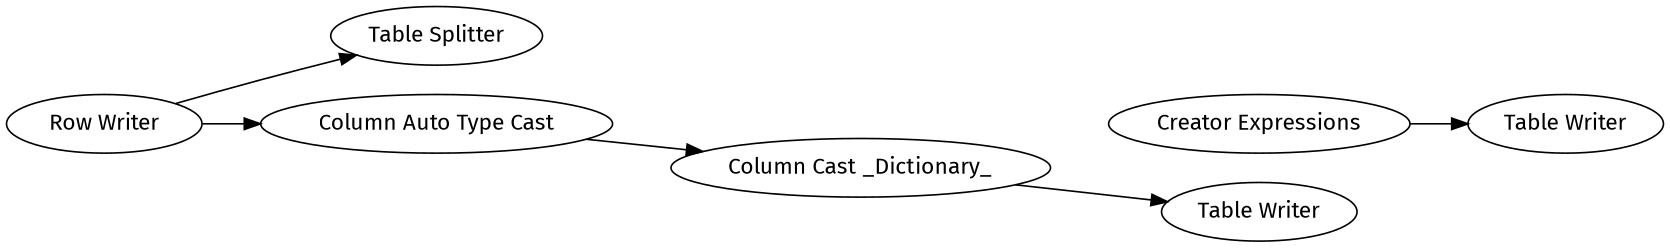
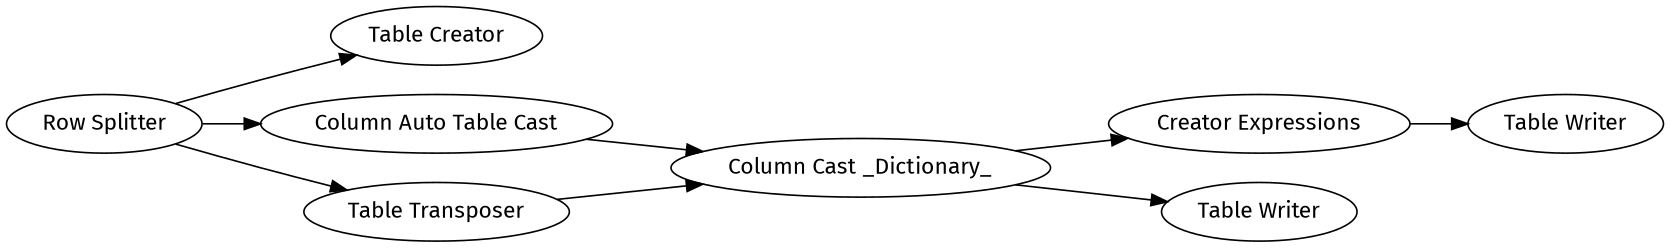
  digraph {
    fontname="Fira Sans"
    rankdir=LR
    node [fontname="Fira Sans"]
    edge [fontname="Fira Sans"]
-   n1 [label="Table Splitter"]
-   n2 [label="Row Writer"]
-   n3 [label="Column Auto Type Cast"]
+   n1 [label="Table Creator"]
+   n2 [label="Row Splitter"]
+   n3 [label="Column Auto Table Cast"]
+   n4 [label="Table Transposer"]
    n5 [label="Column Cast _Dictionary_"]
    n6 [label="Creator Expressions"]
    n7 [label="Table Writer"]
    n8 [label="Table Writer"]
    n2 -> n1
    n2 -> n3
+   n2 -> n4
    n3 -> n5
+   n4 -> n5
+   n5 -> n6
    n5 -> n7
    n6 -> n8
  }
